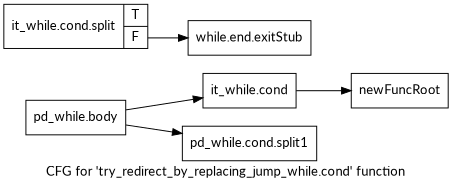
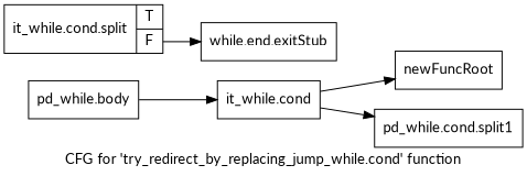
  digraph {
    fontname=Lato
    label="CFG for 'try_redirect_by_replacing_jump_while.cond' function"
    rankdir=LR
    node [fontname=Lato shape=record]
    edge [fontname=Lato]
    n1 [label="{newFuncRoot}"]
    n2 [label="{it_while.cond}"]
    n3 [label="{pd_while.cond.split1}"]
    n4 [label="{while.end.exitStub}"]
    n5 [label="{it_while.cond.split|{<s0>T|<s1>F}}"]
    n6 [label="{pd_while.body}"]
    n2 -> n1
-   n6 -> n3
+   n2 -> n3
    n5 -> n4 [tailport=s1]
    n6 -> n2
  }
